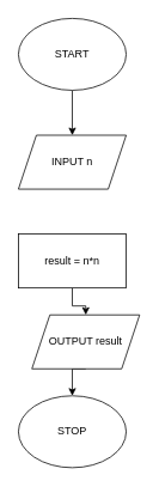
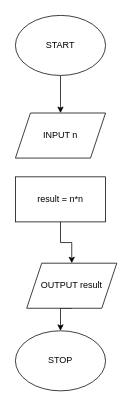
  <mxCell id="0" />
  <mxCell id="1" parent="0" />
  <mxCell id="2" style="edgeStyle=orthogonalEdgeStyle;rounded=0;orthogonalLoop=1;jettySize=auto;html=1;exitX=0.5;exitY=1;exitDx=0;exitDy=0;" edge="1" parent="1" source="3" target="4"><mxGeometry relative="1" as="geometry" /></mxCell>
  <mxCell id="3" value="START" style="ellipse;whiteSpace=wrap;html=1;" vertex="1" parent="1"><mxGeometry x="20" y="20" width="120" height="80" as="geometry" /></mxCell>
  <mxCell id="4" value="INPUT n" style="shape=parallelogram;perimeter=parallelogramPerimeter;whiteSpace=wrap;html=1;fixedSize=1;" vertex="1" parent="1"><mxGeometry x="20" y="150" width="120" height="60" as="geometry" /></mxCell>
  <mxCell id="5" style="edgeStyle=orthogonalEdgeStyle;rounded=0;orthogonalLoop=1;jettySize=auto;html=1;exitX=0.5;exitY=1;exitDx=0;exitDy=0;" edge="1" parent="1" source="6" target="8"><mxGeometry relative="1" as="geometry" /></mxCell>
- <mxCell id="6" value="result = n*n" style="rounded=0;whiteSpace=wrap;html=1;" vertex="1" parent="1"><mxGeometry x="20" y="260" width="120" height="60" as="geometry" /></mxCell>
+ <mxCell id="6" value="result = n*n" style="rounded=0;whiteSpace=wrap;html=1;" vertex="1" parent="1"><mxGeometry x="20" y="235" width="120" height="60" as="geometry" /></mxCell>
  <mxCell id="7" style="edgeStyle=orthogonalEdgeStyle;rounded=0;orthogonalLoop=1;jettySize=auto;html=1;exitX=0.5;exitY=1;exitDx=0;exitDy=0;entryX=0.5;entryY=0;entryDx=0;entryDy=0;" edge="1" parent="1" source="8" target="9"><mxGeometry relative="1" as="geometry" /></mxCell>
  <mxCell id="8" value="OUTPUT result" style="shape=parallelogram;perimeter=parallelogramPerimeter;whiteSpace=wrap;html=1;fixedSize=1;" vertex="1" parent="1"><mxGeometry x="35" y="350" width="120" height="60" as="geometry" /></mxCell>
  <mxCell id="9" value="STOP" style="ellipse;whiteSpace=wrap;html=1;" vertex="1" parent="1"><mxGeometry x="20" y="440" width="120" height="80" as="geometry" /></mxCell>
